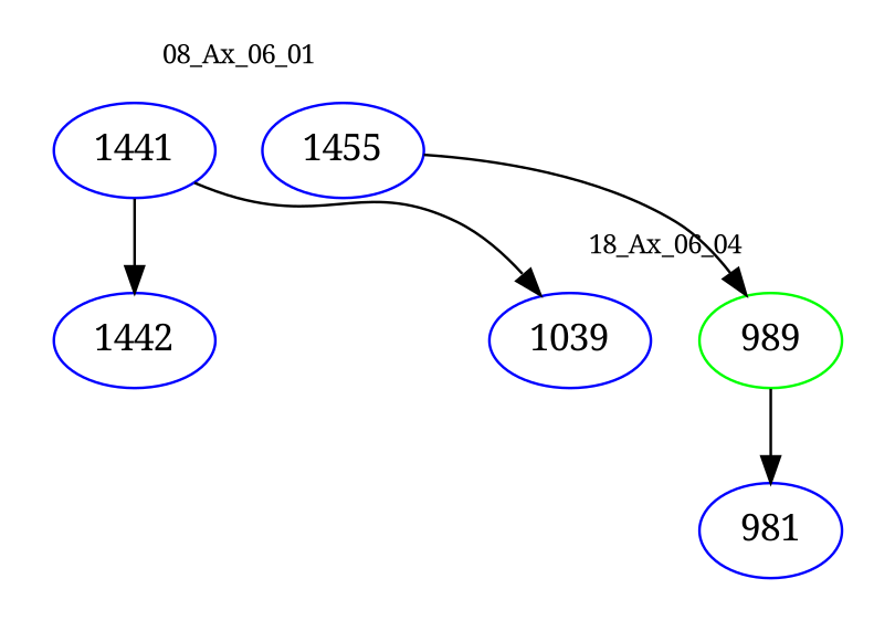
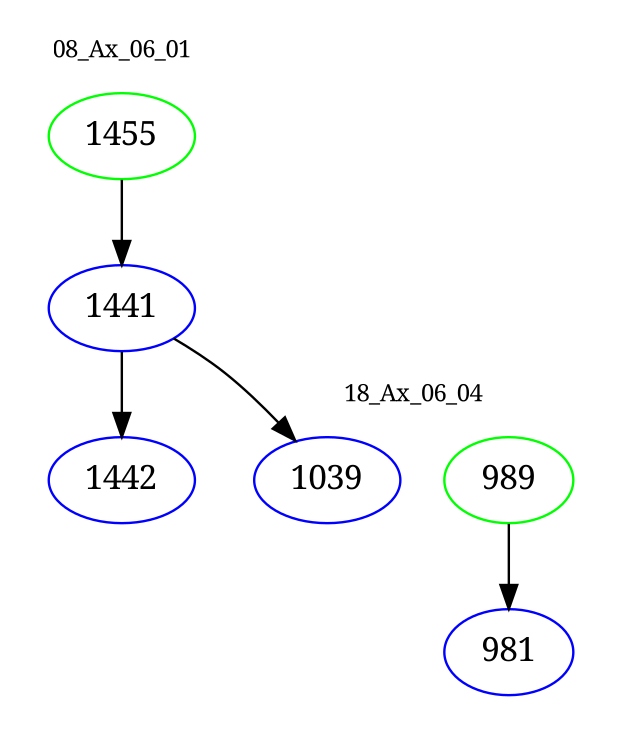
  digraph {
    fontname="Noto Serif"
    node [color=blue fontname="Noto Serif"]
    edge [color=black fontname="Noto Serif"]
-   n1 [label=1455]
+   n1 [color=green label=1455]
    n2 [label=1441]
    n3 [label=1442]
    n4 [color=green label=989]
    n5 [label=981]
    n6 [label=1039]
    subgraph cluster_1 {
      color=white
      fontsize=10
      label="08_Ax_06_01"
      n1
      n2
      n3
    }
    subgraph cluster_2 {
      color=white
      fontsize=10
      label="18_Ax_06_04"
      n4
      n5
      n6
    }
-   n1 -> n4
+   n1 -> n2
    n2 -> n3
    n2 -> n6
    n4 -> n5
  }
